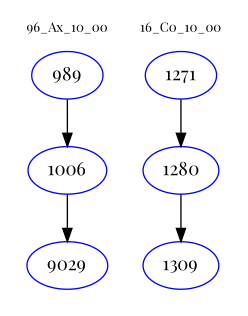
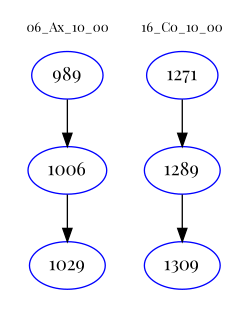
  digraph {
    fontname="Playfair Display"
    node [color=blue fontname="Playfair Display"]
    edge [color=black fontname="Playfair Display"]
    n1 [label=989]
    n2 [label=1006]
-   n3 [label=9029]
+   n3 [label=1029]
    n4 [label=1271]
-   n5 [label=1280]
+   n5 [label=1289]
    n6 [label=1309]
    subgraph cluster_1 {
      color=white
      fontsize=10
-     label="96_Ax_10_00"
+     label="06_Ax_10_00"
      n1
      n2
      n3
    }
    subgraph cluster_2 {
      color=white
      fontsize=10
      label="16_C0_10_00"
      n4
      n5
      n6
    }
    n1 -> n2
    n2 -> n3
    n4 -> n5
    n5 -> n6
  }
